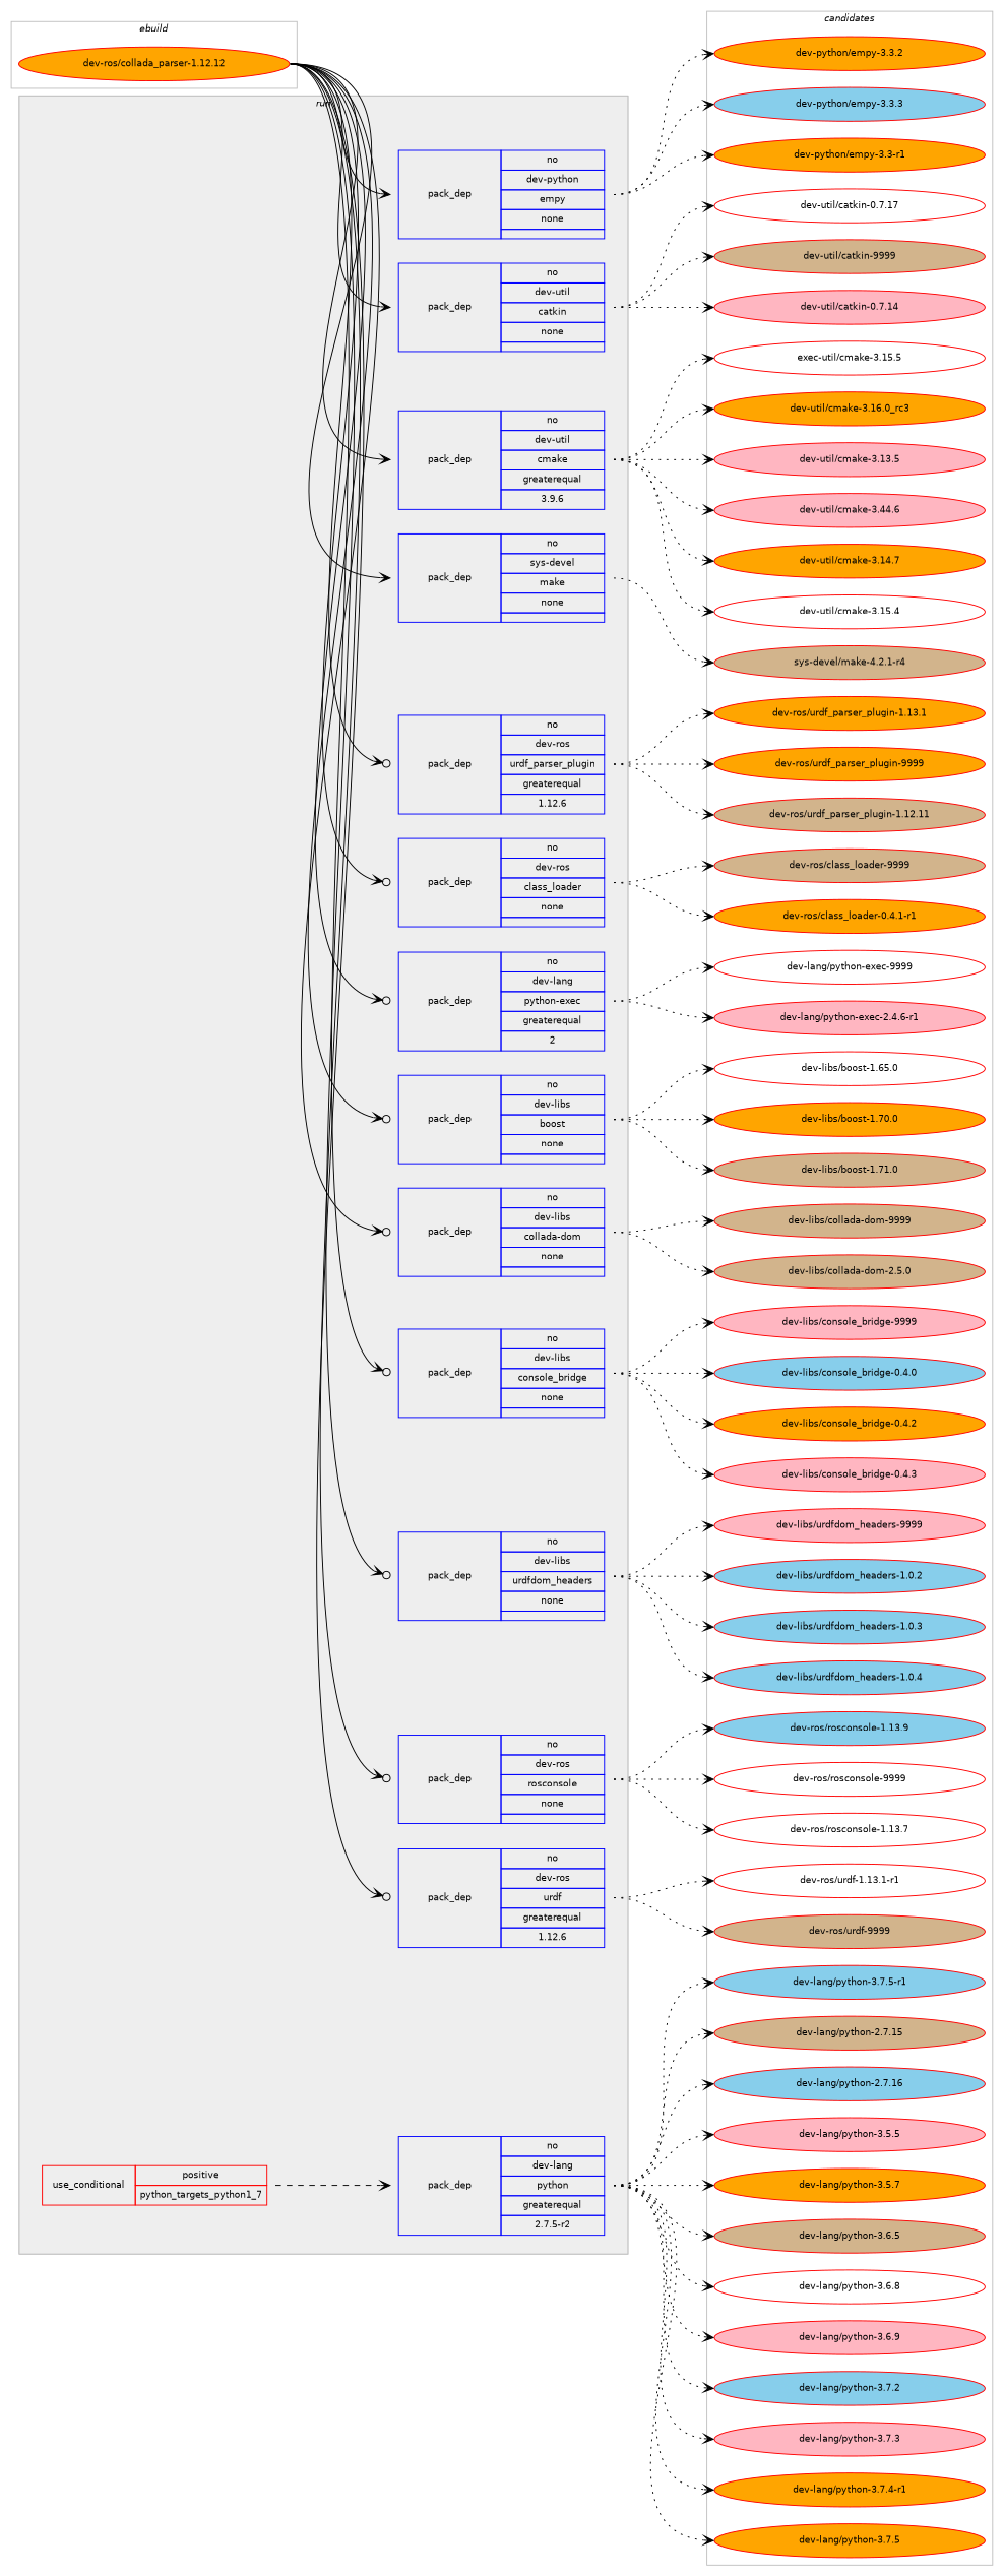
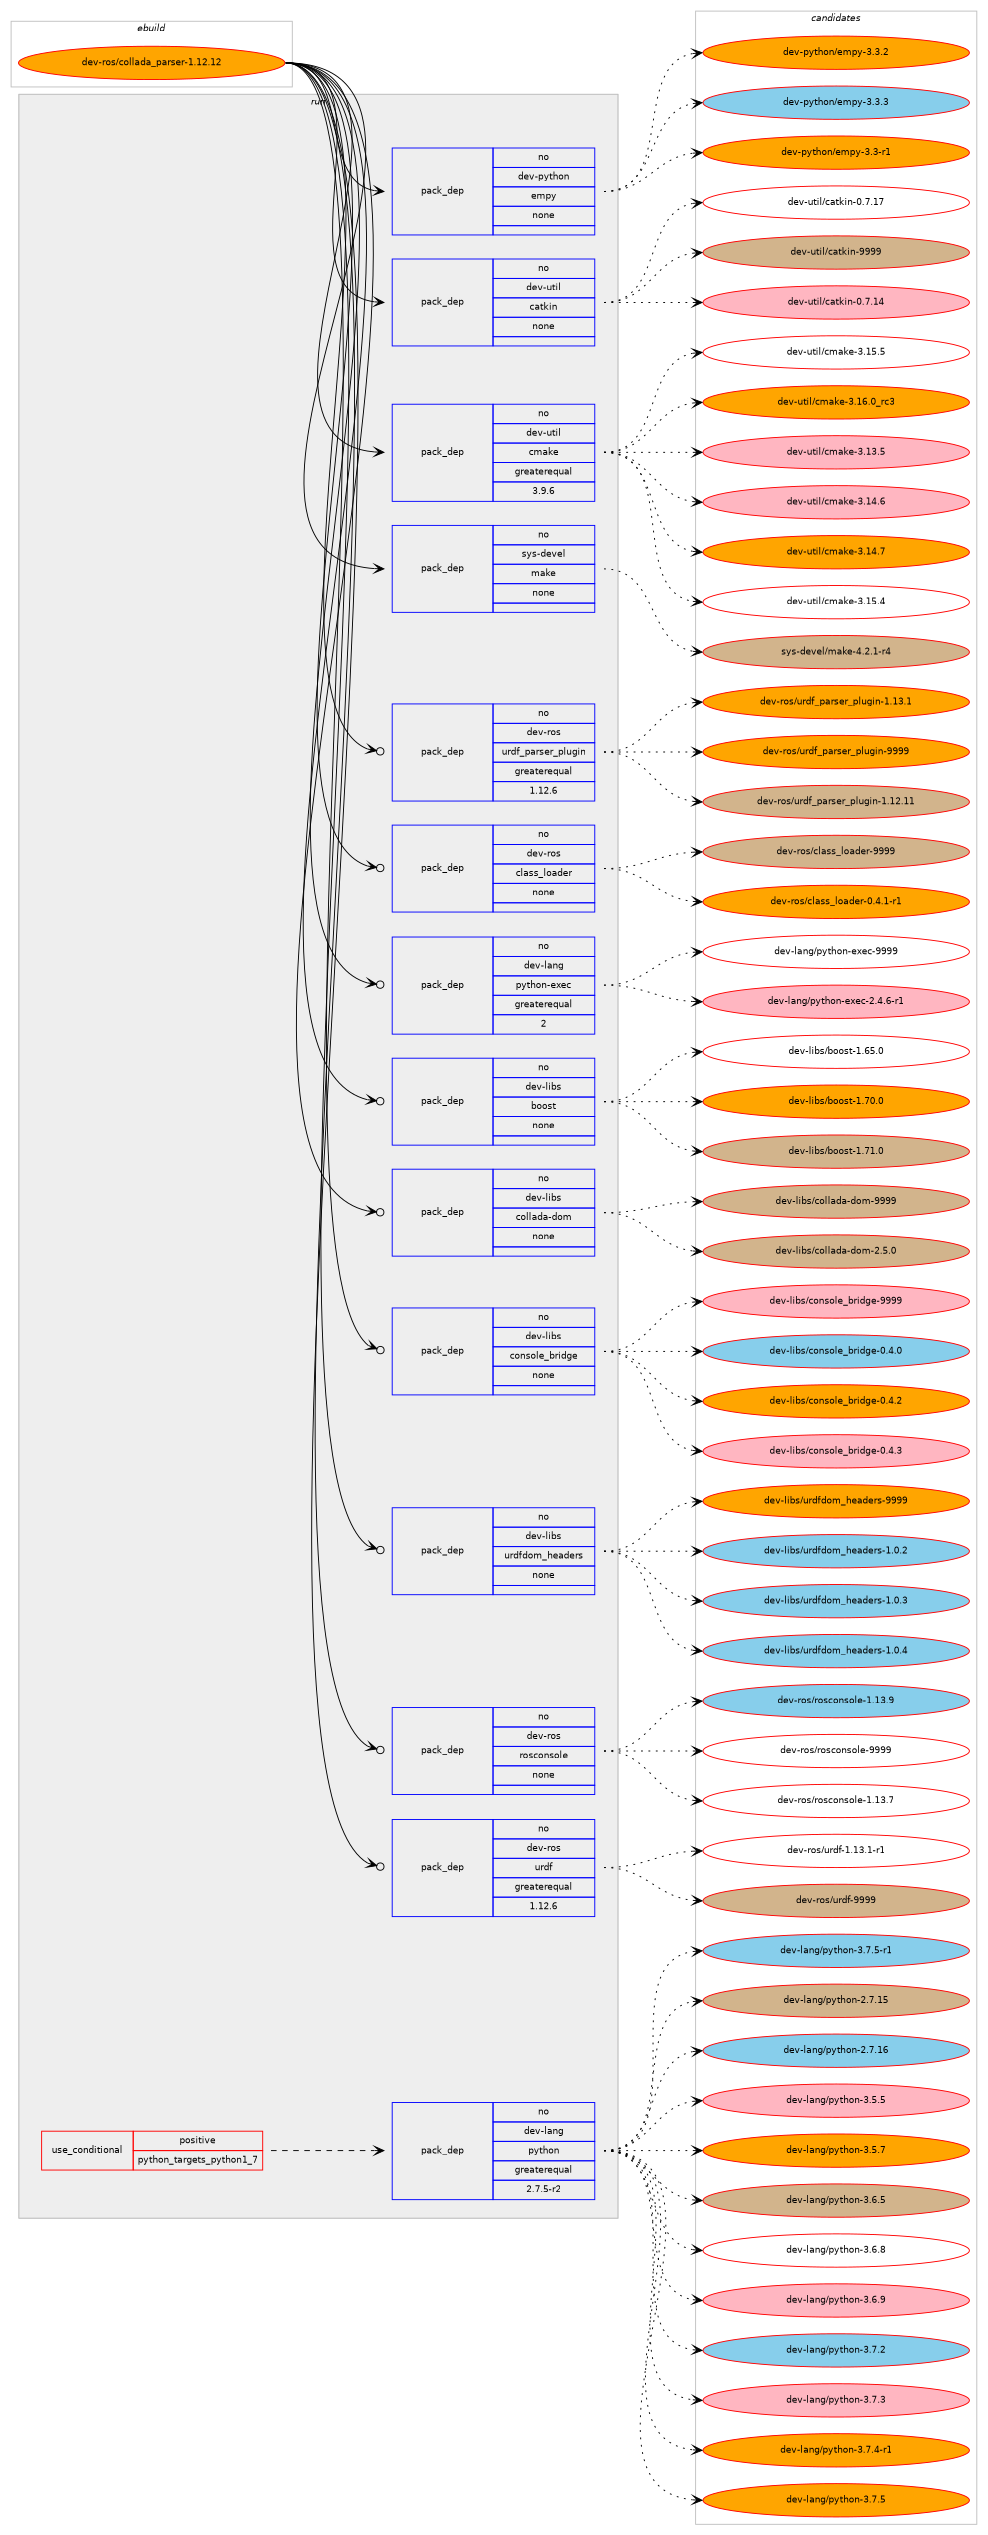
  digraph {
    compound=true
    concentrate=true
    fontname=Helvetica
    fontsize=10
    newrank=true
    rankdir=LR
    ranksep=1.5
    node [color=red fontname=Helvetica fontsize=10 style=filled]
    edge [arrowhead=vee headport=w style=dotted tailport=e weight=100]
    n1 [fillcolor=orange label="dev-ros/collada_parser-1.12.12" width=4]
    n2 [color=blue label=<<TABLE BORDER="0" CELLBORDER="1" CELLSPACING="0" CELLPADDING="4" WIDTH="220"><TR><TD ROWSPAN="6" CELLPADDING="30">pack_dep</TD></TR><TR><TD WIDTH="110">no</TD></TR><TR><TD>dev-python</TD></TR><TR><TD>empy</TD></TR><TR><TD>none</TD></TR><TR><TD></TD></TR></TABLE>> shape=none style=""]
    n3 [color=blue label=<<TABLE BORDER="0" CELLBORDER="1" CELLSPACING="0" CELLPADDING="4" WIDTH="220"><TR><TD ROWSPAN="6" CELLPADDING="30">pack_dep</TD></TR><TR><TD WIDTH="110">no</TD></TR><TR><TD>dev-util</TD></TR><TR><TD>catkin</TD></TR><TR><TD>none</TD></TR><TR><TD></TD></TR></TABLE>> shape=none style=""]
    n4 [color=blue label=<<TABLE BORDER="0" CELLBORDER="1" CELLSPACING="0" CELLPADDING="4" WIDTH="220"><TR><TD ROWSPAN="6" CELLPADDING="30">pack_dep</TD></TR><TR><TD WIDTH="110">no</TD></TR><TR><TD>dev-util</TD></TR><TR><TD>cmake</TD></TR><TR><TD>greaterequal</TD></TR><TR><TD>3.9.6</TD></TR></TABLE>> shape=none style=""]
    n5 [color=blue label=<<TABLE BORDER="0" CELLBORDER="1" CELLSPACING="0" CELLPADDING="4" WIDTH="220"><TR><TD ROWSPAN="6" CELLPADDING="30">pack_dep</TD></TR><TR><TD WIDTH="110">no</TD></TR><TR><TD>sys-devel</TD></TR><TR><TD>make</TD></TR><TR><TD>none</TD></TR><TR><TD></TD></TR></TABLE>> shape=none style=""]
    n6 [color=blue label=<<TABLE BORDER="0" CELLBORDER="1" CELLSPACING="0" CELLPADDING="4" WIDTH="220"><TR><TD ROWSPAN="6" CELLPADDING="30">pack_dep</TD></TR><TR><TD WIDTH="110">no</TD></TR><TR><TD>dev-lang</TD></TR><TR><TD>python</TD></TR><TR><TD>greaterequal</TD></TR><TR><TD>2.7.5-r2</TD></TR></TABLE>> shape=none style=""]
    n7 [label=<<TABLE BORDER="0" CELLBORDER="1" CELLSPACING="0" CELLPADDING="4"><TR><TD ROWSPAN="3" CELLPADDING="10">use_conditional</TD></TR><TR><TD>positive</TD></TR><TR><TD>python_targets_python1_7</TD></TR></TABLE>> shape=none style=""]
    n8 [color=blue label=<<TABLE BORDER="0" CELLBORDER="1" CELLSPACING="0" CELLPADDING="4" WIDTH="220"><TR><TD ROWSPAN="6" CELLPADDING="30">pack_dep</TD></TR><TR><TD WIDTH="110">no</TD></TR><TR><TD>dev-ros</TD></TR><TR><TD>class_loader</TD></TR><TR><TD>none</TD></TR><TR><TD></TD></TR></TABLE>> shape=none style=""]
    n9 [color=blue label=<<TABLE BORDER="0" CELLBORDER="1" CELLSPACING="0" CELLPADDING="4" WIDTH="220"><TR><TD ROWSPAN="6" CELLPADDING="30">pack_dep</TD></TR><TR><TD WIDTH="110">no</TD></TR><TR><TD>dev-lang</TD></TR><TR><TD>python-exec</TD></TR><TR><TD>greaterequal</TD></TR><TR><TD>2</TD></TR></TABLE>> shape=none style=""]
    n10 [color=blue label=<<TABLE BORDER="0" CELLBORDER="1" CELLSPACING="0" CELLPADDING="4" WIDTH="220"><TR><TD ROWSPAN="6" CELLPADDING="30">pack_dep</TD></TR><TR><TD WIDTH="110">no</TD></TR><TR><TD>dev-libs</TD></TR><TR><TD>boost</TD></TR><TR><TD>none</TD></TR><TR><TD></TD></TR></TABLE>> shape=none style=""]
    n11 [color=blue label=<<TABLE BORDER="0" CELLBORDER="1" CELLSPACING="0" CELLPADDING="4" WIDTH="220"><TR><TD ROWSPAN="6" CELLPADDING="30">pack_dep</TD></TR><TR><TD WIDTH="110">no</TD></TR><TR><TD>dev-libs</TD></TR><TR><TD>collada-dom</TD></TR><TR><TD>none</TD></TR><TR><TD></TD></TR></TABLE>> shape=none style=""]
    n12 [color=blue label=<<TABLE BORDER="0" CELLBORDER="1" CELLSPACING="0" CELLPADDING="4" WIDTH="220"><TR><TD ROWSPAN="6" CELLPADDING="30">pack_dep</TD></TR><TR><TD WIDTH="110">no</TD></TR><TR><TD>dev-libs</TD></TR><TR><TD>console_bridge</TD></TR><TR><TD>none</TD></TR><TR><TD></TD></TR></TABLE>> shape=none style=""]
    n13 [color=blue label=<<TABLE BORDER="0" CELLBORDER="1" CELLSPACING="0" CELLPADDING="4" WIDTH="220"><TR><TD ROWSPAN="6" CELLPADDING="30">pack_dep</TD></TR><TR><TD WIDTH="110">no</TD></TR><TR><TD>dev-libs</TD></TR><TR><TD>urdfdom_headers</TD></TR><TR><TD>none</TD></TR><TR><TD></TD></TR></TABLE>> shape=none style=""]
    n14 [color=blue label=<<TABLE BORDER="0" CELLBORDER="1" CELLSPACING="0" CELLPADDING="4" WIDTH="220"><TR><TD ROWSPAN="6" CELLPADDING="30">pack_dep</TD></TR><TR><TD WIDTH="110">no</TD></TR><TR><TD>dev-ros</TD></TR><TR><TD>rosconsole</TD></TR><TR><TD>none</TD></TR><TR><TD></TD></TR></TABLE>> shape=none style=""]
    n15 [color=blue label=<<TABLE BORDER="0" CELLBORDER="1" CELLSPACING="0" CELLPADDING="4" WIDTH="220"><TR><TD ROWSPAN="6" CELLPADDING="30">pack_dep</TD></TR><TR><TD WIDTH="110">no</TD></TR><TR><TD>dev-ros</TD></TR><TR><TD>urdf</TD></TR><TR><TD>greaterequal</TD></TR><TR><TD>1.12.6</TD></TR></TABLE>> shape=none style=""]
    n16 [color=blue label=<<TABLE BORDER="0" CELLBORDER="1" CELLSPACING="0" CELLPADDING="4" WIDTH="220"><TR><TD ROWSPAN="6" CELLPADDING="30">pack_dep</TD></TR><TR><TD WIDTH="110">no</TD></TR><TR><TD>dev-ros</TD></TR><TR><TD>urdf_parser_plugin</TD></TR><TR><TD>greaterequal</TD></TR><TR><TD>1.12.6</TD></TR></TABLE>> shape=none style=""]
    n17 [fillcolor=orange label="dev-python/empy-3.3-r1" width=4]
    n18 [fillcolor=orange label="dev-python/empy-3.3.2" width=4]
    n19 [fillcolor=skyblue label="dev-python/empy-3.3.3" width=4]
    n20 [fillcolor=lightpink label="dev-util/catkin-0.7.14" width=4]
    n21 [fillcolor=white label="dev-util/catkin-0.7.17" width=4]
    n22 [fillcolor=tan label="dev-util/catkin-9999" width=4]
    n23 [fillcolor=lightpink label="dev-util/cmake-3.13.5" width=4]
-   n24 [fillcolor=lightpink label="dev-util/cmake-3.44.6" width=4]
+   n24 [fillcolor=lightpink label="dev-util/cmake-3.14.6" width=4]
    n25 [fillcolor=orange label="dev-util/cmake-3.14.7" width=4]
    n26 [fillcolor=white label="dev-util/cmake-3.15.4" width=4]
-   n27 [fillcolor=white label="exec-util/cmake-3.15.5" width=4]
+   n27 [fillcolor=white label="dev-util/cmake-3.15.5" width=4]
    n28 [fillcolor=orange label="dev-util/cmake-3.16.0_rc3" width=4]
    n29 [fillcolor=tan label="sys-devel/make-4.2.1-r4" width=4]
    n30 [fillcolor=tan label="dev-lang/python-2.7.15" width=4]
    n31 [fillcolor=skyblue label="dev-lang/python-2.7.16" width=4]
    n32 [fillcolor=lightpink label="dev-lang/python-3.5.5" width=4]
    n33 [fillcolor=orange label="dev-lang/python-3.5.7" width=4]
    n34 [fillcolor=tan label="dev-lang/python-3.6.5" width=4]
    n35 [fillcolor=white label="dev-lang/python-3.6.8" width=4]
    n36 [fillcolor=lightpink label="dev-lang/python-3.6.9" width=4]
    n37 [fillcolor=skyblue label="dev-lang/python-3.7.2" width=4]
    n38 [fillcolor=lightpink label="dev-lang/python-3.7.3" width=4]
    n39 [fillcolor=orange label="dev-lang/python-3.7.4-r1" width=4]
    n40 [fillcolor=orange label="dev-lang/python-3.7.5" width=4]
    n41 [fillcolor=skyblue label="dev-lang/python-3.7.5-r1" width=4]
    n42 [fillcolor=lightpink label="dev-lang/python-exec-2.4.6-r1" width=4]
    n43 [fillcolor=white label="dev-lang/python-exec-9999" width=4]
    n44 [fillcolor=white label="dev-libs/boost-1.65.0" width=4]
    n45 [fillcolor=orange label="dev-libs/boost-1.70.0" width=4]
    n46 [fillcolor=tan label="dev-libs/boost-1.71.0" width=4]
    n47 [fillcolor=tan label="dev-libs/collada-dom-2.5.0" width=4]
    n48 [fillcolor=tan label="dev-libs/collada-dom-9999" width=4]
    n49 [fillcolor=skyblue label="dev-libs/console_bridge-0.4.0" width=4]
    n50 [fillcolor=orange label="dev-libs/console_bridge-0.4.2" width=4]
    n51 [fillcolor=lightpink label="dev-libs/console_bridge-0.4.3" width=4]
    n52 [fillcolor=lightpink label="dev-libs/console_bridge-9999" width=4]
    n53 [fillcolor=skyblue label="dev-libs/urdfdom_headers-1.0.2" width=4]
    n54 [fillcolor=skyblue label="dev-libs/urdfdom_headers-1.0.3" width=4]
    n55 [fillcolor=skyblue label="dev-libs/urdfdom_headers-1.0.4" width=4]
-   n56 [fillcolor=lightpink label="dev-libs/urdfdom_headers-9999" width=4]
+   n56 [fillcolor=orange label="dev-libs/urdfdom_headers-9999" width=4]
    n57 [fillcolor=orange label="dev-ros/class_loader-0.4.1-r1" width=4]
    n58 [fillcolor=tan label="dev-ros/class_loader-9999" width=4]
    n59 [fillcolor=white label="dev-ros/urdf-1.13.1-r1" width=4]
    n60 [fillcolor=tan label="dev-ros/urdf-9999" width=4]
    n61 [fillcolor=white label="dev-ros/rosconsole-1.13.7" width=4]
    n62 [fillcolor=skyblue label="dev-ros/rosconsole-1.13.9" width=4]
    n63 [fillcolor=white label="dev-ros/rosconsole-9999" width=4]
    n64 [fillcolor=tan label="dev-ros/urdf_parser_plugin-1.12.11" width=4]
    n65 [fillcolor=orange label="dev-ros/urdf_parser_plugin-1.13.1" width=4]
    n66 [fillcolor=orange label="dev-ros/urdf_parser_plugin-9999" width=4]
    subgraph cluster_1 {
      color=gray
      label=<<i>ebuild</i>>
      rank=same
      n1
    }
    subgraph cluster_2 {
      color=gray
      label=<<i>dependencies</i>>
      subgraph cluster_3 {
        color=gray
        fillcolor="#eeeeee"
        label=<<i>compile</i>>
        style=filled
        subgraph sub_4 {
          color=gray
          fillcolor="#eeeeee"
          label=<<i>compile</i>>
          style=filled
          n2
        }
        subgraph sub_5 {
          color=gray
          fillcolor="#eeeeee"
          label=<<i>compile</i>>
          style=filled
          n3
        }
        subgraph sub_6 {
          color=gray
          fillcolor="#eeeeee"
          label=<<i>compile</i>>
          style=filled
          n4
        }
        subgraph sub_7 {
          color=gray
          fillcolor="#eeeeee"
          label=<<i>compile</i>>
          style=filled
          n5
        }
      }
      subgraph cluster_8 {
        color=gray
        fillcolor="#eeeeee"
        label=<<i>compile and run</i>>
        style=filled
        subgraph sub_9 {
          color=gray
          fillcolor="#eeeeee"
          label=<<i>compile and run</i>>
          style=filled
          n7
          subgraph sub_10 {
            color=gray
            fillcolor="#eeeeee"
            label=<<i>compile and run</i>>
            style=filled
            n6
          }
        }
        subgraph sub_11 {
          color=gray
          fillcolor="#eeeeee"
          label=<<i>compile and run</i>>
          style=filled
          n8
        }
        subgraph sub_12 {
          color=gray
          fillcolor="#eeeeee"
          label=<<i>compile and run</i>>
          style=filled
          n9
        }
        subgraph sub_13 {
          color=gray
          fillcolor="#eeeeee"
          label=<<i>compile and run</i>>
          style=filled
          n10
        }
        subgraph sub_14 {
          color=gray
          fillcolor="#eeeeee"
          label=<<i>compile and run</i>>
          style=filled
          n11
        }
        subgraph sub_15 {
          color=gray
          fillcolor="#eeeeee"
          label=<<i>compile and run</i>>
          style=filled
          n12
        }
        subgraph sub_16 {
          color=gray
          fillcolor="#eeeeee"
          label=<<i>compile and run</i>>
          style=filled
          n13
        }
        subgraph sub_17 {
          color=gray
          fillcolor="#eeeeee"
          label=<<i>compile and run</i>>
          style=filled
          n14
        }
        subgraph sub_18 {
          color=gray
          fillcolor="#eeeeee"
          label=<<i>compile and run</i>>
          style=filled
          n15
        }
        subgraph sub_19 {
          color=gray
          fillcolor="#eeeeee"
          label=<<i>compile and run</i>>
          style=filled
          n16
        }
      }
      subgraph cluster_20 {
        color=gray
        fillcolor="#eeeeee"
        label=<<i>run</i>>
        style=filled
      }
    }
    subgraph cluster_21 {
      color=gray
      label=<<i>candidates</i>>
      rank=same
      subgraph sub_22 {
        color=black
        label=<<i>candidates</i>>
        nodesep=1
        rank=same
        n17
        n18
        n19
      }
      subgraph sub_23 {
        color=black
        label=<<i>candidates</i>>
        nodesep=1
        rank=same
        n20
        n21
        n22
      }
      subgraph sub_24 {
        color=black
        label=<<i>candidates</i>>
        nodesep=1
        rank=same
        n23
        n24
        n25
        n26
        n27
        n28
      }
      subgraph sub_25 {
        color=black
        label=<<i>candidates</i>>
        nodesep=1
        rank=same
        n29
      }
      subgraph sub_26 {
        color=black
        label=<<i>candidates</i>>
        nodesep=1
        rank=same
        n30
        n31
        n32
        n33
        n34
        n35
        n36
        n37
        n38
        n39
        n40
        n41
      }
      subgraph sub_27 {
        color=black
        label=<<i>candidates</i>>
        nodesep=1
        rank=same
        n42
        n43
      }
      subgraph sub_28 {
        color=black
        label=<<i>candidates</i>>
        nodesep=1
        rank=same
        n44
        n45
        n46
      }
      subgraph sub_29 {
        color=black
        label=<<i>candidates</i>>
        nodesep=1
        rank=same
        n47
        n48
      }
      subgraph sub_30 {
        color=black
        label=<<i>candidates</i>>
        nodesep=1
        rank=same
        n49
        n50
        n51
        n52
      }
      subgraph sub_31 {
        color=black
        label=<<i>candidates</i>>
        nodesep=1
        rank=same
        n53
        n54
        n55
        n56
      }
      subgraph sub_32 {
        color=black
        label=<<i>candidates</i>>
        nodesep=1
        rank=same
        n57
        n58
      }
      subgraph sub_33 {
        color=black
        label=<<i>candidates</i>>
        nodesep=1
        rank=same
        n59
        n60
      }
      subgraph sub_34 {
        color=black
        label=<<i>candidates</i>>
        nodesep=1
        rank=same
        n61
        n62
        n63
      }
      subgraph sub_35 {
        color=black
        label=<<i>candidates</i>>
        nodesep=1
        rank=same
        n64
        n65
        n66
      }
    }
    n1 -> n2 [style=solid weight=20]
    n1 -> n3 [style=solid weight=20]
    n1 -> n4 [style=solid weight=20]
    n1 -> n5 [style=solid weight=20]
    n1 -> n8 [arrowhead=odotvee style=solid weight=20]
    n1 -> n9 [arrowhead=odotvee style=solid weight=20]
    n1 -> n10 [arrowhead=odotvee style=solid weight=20]
    n1 -> n11 [arrowhead=odotvee style=solid weight=20]
    n1 -> n12 [arrowhead=odotvee style=solid weight=20]
    n1 -> n13 [arrowhead=odotvee style=solid weight=20]
    n1 -> n14 [arrowhead=odotvee style=solid weight=20]
    n1 -> n15 [arrowhead=odotvee style=solid weight=20]
    n1 -> n16 [arrowhead=odotvee style=solid weight=20]
    n2 -> n17
    n2 -> n18
    n2 -> n19
    n3 -> n20
    n3 -> n21
    n3 -> n22
    n4 -> n23
    n4 -> n24
    n4 -> n25
    n4 -> n26
    n4 -> n27
    n4 -> n28
    n5 -> n29
    n6 -> n30
    n6 -> n31
    n6 -> n32
    n6 -> n33
    n6 -> n34
    n6 -> n35
    n6 -> n36
    n6 -> n37
    n6 -> n38
    n6 -> n39
    n6 -> n40
    n6 -> n41
    n7 -> n6 [style=dashed weight=20]
    n8 -> n57
    n8 -> n58
    n9 -> n42
    n9 -> n43
    n10 -> n44
    n10 -> n45
    n10 -> n46
    n11 -> n47
    n11 -> n48
    n12 -> n49
    n12 -> n50
    n12 -> n51
    n12 -> n52
    n13 -> n53
    n13 -> n54
    n13 -> n55
    n13 -> n56
    n14 -> n61
    n14 -> n62
    n14 -> n63
    n15 -> n59
    n15 -> n60
    n16 -> n64
    n16 -> n65
    n16 -> n66
  }
